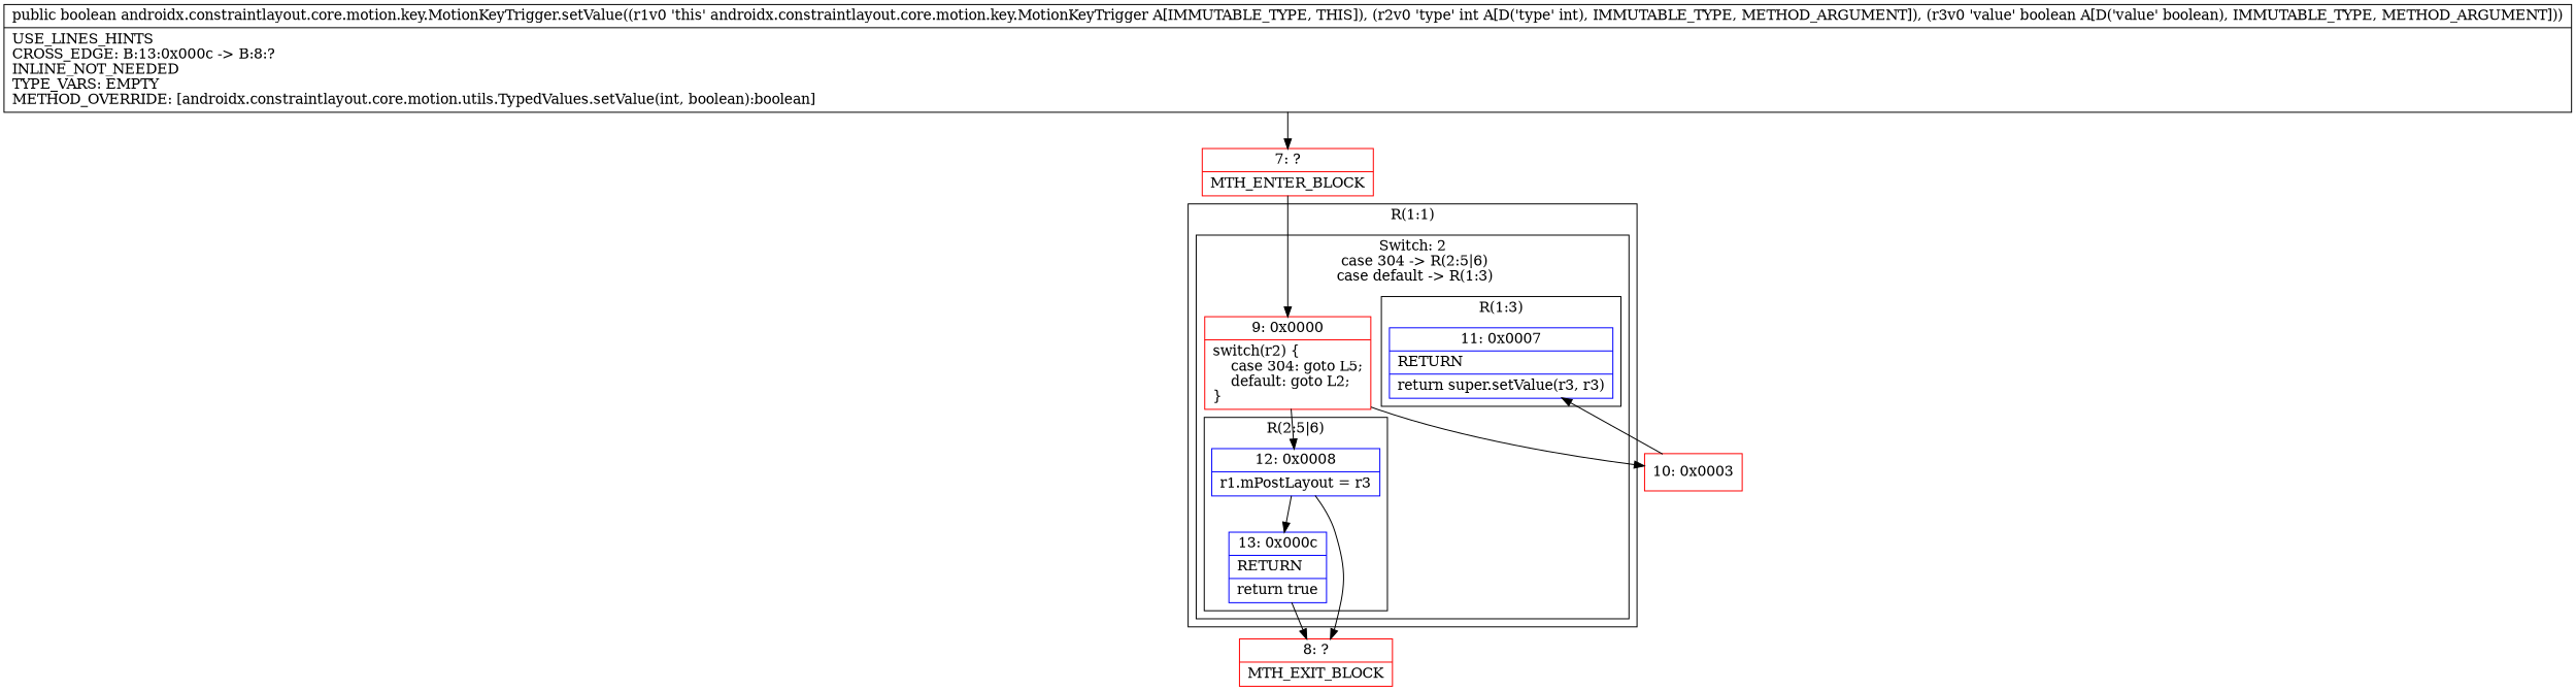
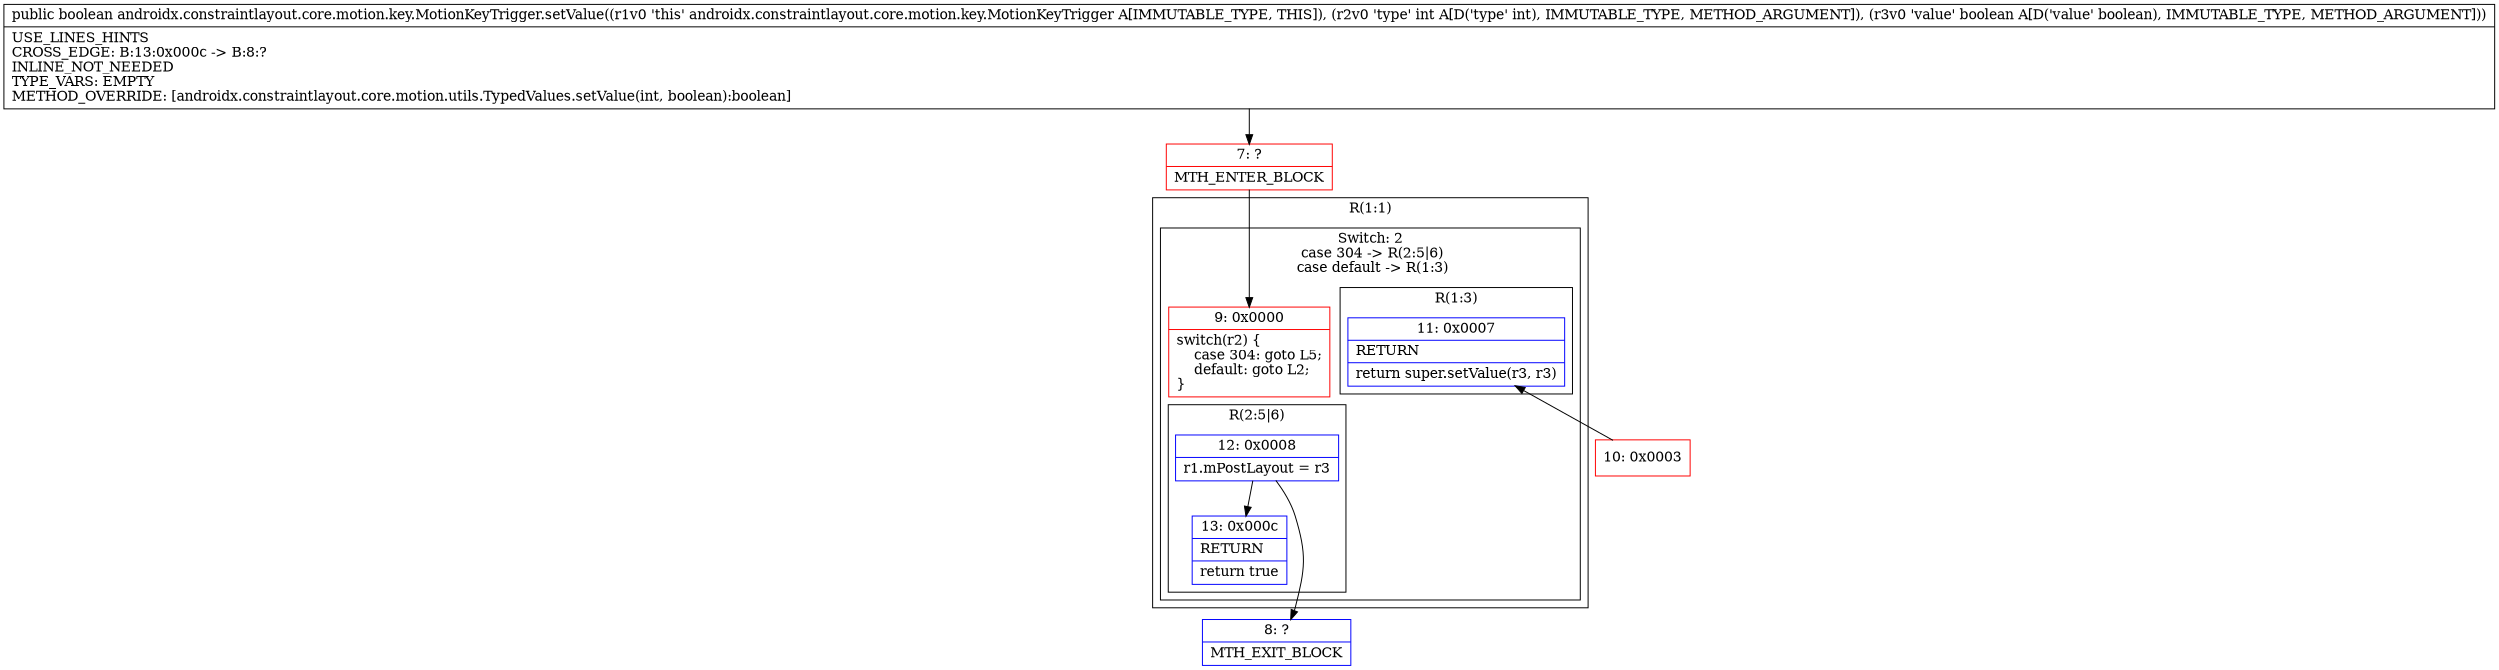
  digraph {
    node [color=red shape=record]
    n1 [color=blue label="{12\:\ 0x0008|r1.mPostLayout = r3\l}"]
    n2 [color=blue label="{13\:\ 0x000c|RETURN\l|return true\l}"]
    n3 [color=blue label="{11\:\ 0x0007|RETURN\l|return super.setValue(r3, r3)\l}"]
    n4 [label="{9\:\ 0x0000|switch(r2) \{\l    case 304: goto L5;\l    default: goto L2;\l\}\l}"]
-   n5 [label="{8\:\ ?|MTH_EXIT_BLOCK\l}"]
+   n5 [color=blue label="{8\:\ ?|MTH_EXIT_BLOCK\l}"]
    n6 [label="{10\:\ 0x0003}"]
    n7 [label="{7\:\ ?|MTH_ENTER_BLOCK\l}"]
    n8 [label="{public boolean androidx.constraintlayout.core.motion.key.MotionKeyTrigger.setValue((r1v0 'this' androidx.constraintlayout.core.motion.key.MotionKeyTrigger A[IMMUTABLE_TYPE, THIS]), (r2v0 'type' int A[D('type' int), IMMUTABLE_TYPE, METHOD_ARGUMENT]), (r3v0 'value' boolean A[D('value' boolean), IMMUTABLE_TYPE, METHOD_ARGUMENT]))  | USE_LINES_HINTS\lCROSS_EDGE: B:13:0x000c \-\> B:8:?\lINLINE_NOT_NEEDED\lTYPE_VARS: EMPTY\lMETHOD_OVERRIDE: [androidx.constraintlayout.core.motion.utils.TypedValues.setValue(int, boolean):boolean]\l}" color=""]
    subgraph cluster_1 {
      label="R(1:1)"
      subgraph cluster_2 {
        label="Switch: 2\n case 304 -> R(2:5|6)\n case default -> R(1:3)"
        n4
        subgraph cluster_3 {
          label="R(2:5|6)"
          n1
          n2
        }
        subgraph cluster_4 {
          label="R(1:3)"
          n3
        }
      }
    }
    n1 -> n2
    n1 -> n5
-   n2 -> n5
-   n4 -> n1
-   n4 -> n6
    n6 -> n3
    n7 -> n4
    n8 -> n7
  }
